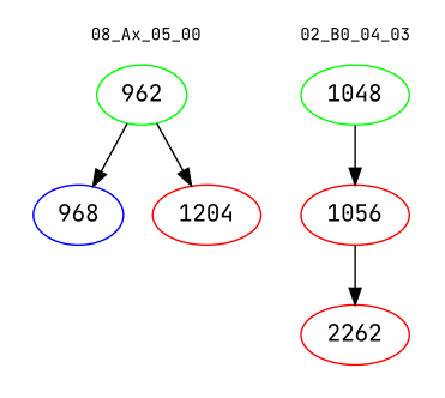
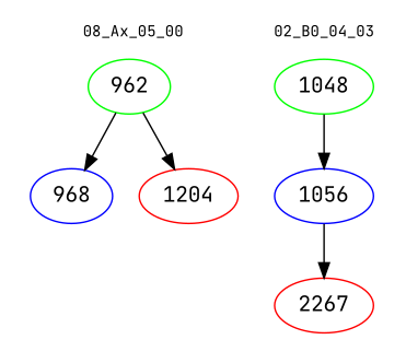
  digraph {
    fontname="JetBrains Mono"
    node [color=green fontname="JetBrains Mono"]
    edge [color=black fontname="JetBrains Mono"]
    n1 [label=962]
    n2 [color=blue label=968]
    n3 [color=red label=1204]
    n4 [label=1048]
-   n5 [color=red label=1056]
-   n6 [color=red label=2262]
+   n5 [color=blue label=1056]
+   n6 [color=red label=2267]
    subgraph cluster_1 {
      color=white
      fontsize=10
      label="08_Ax_05_00"
      n1
      n2
      n3
    }
    subgraph cluster_2 {
      color=white
      fontsize=10
      label="02_B0_04_03"
      n4
      n5
      n6
    }
    n1 -> n2
    n1 -> n3
    n4 -> n5
    n5 -> n6
  }
